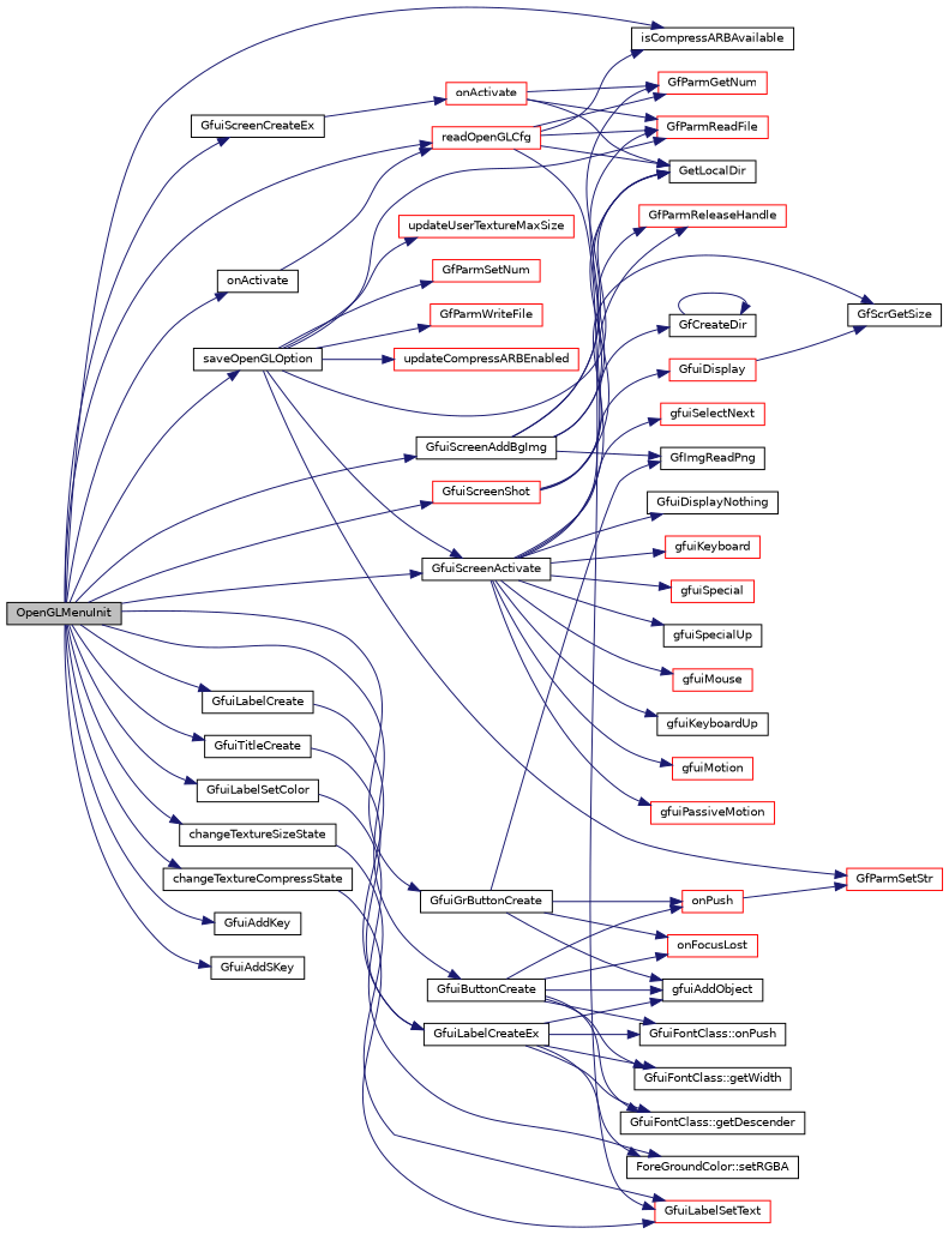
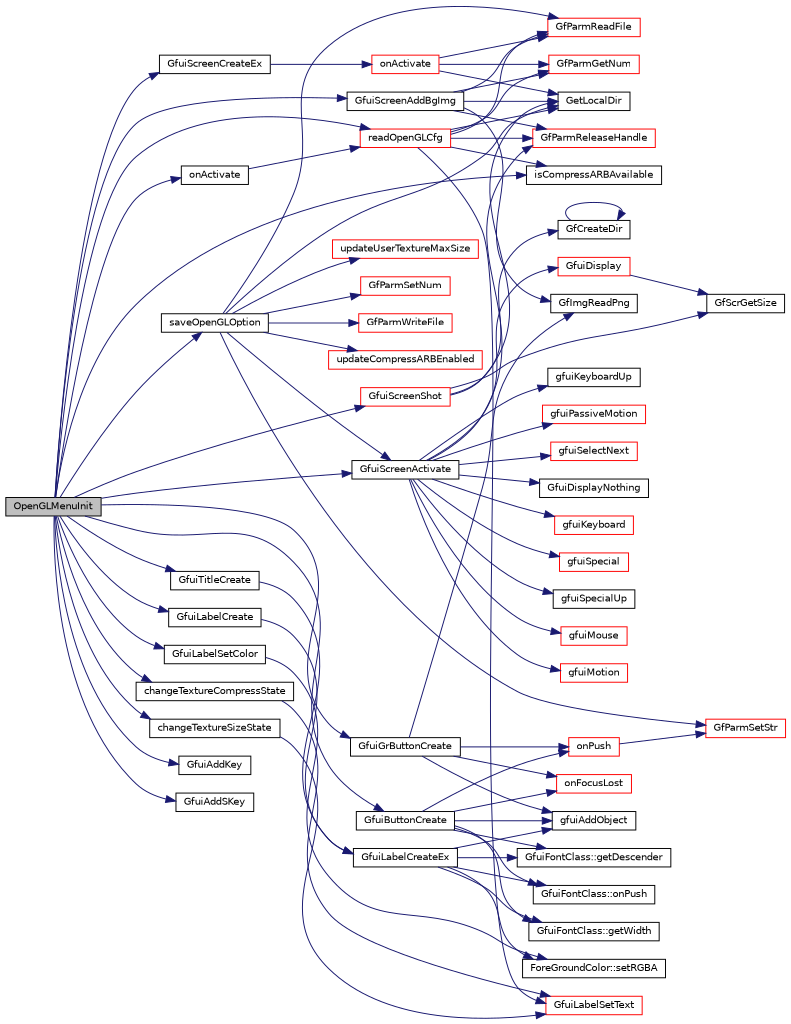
  digraph {
    rankdir=LR
    node [color=black fillcolor=white fontname=Helvetica fontsize=10 shape=record style=filled]
    edge [color=midnightblue fontname=Helvetica fontsize=10 labelfontname=Helvetica labelfontsize=10 style=solid]
    n1 [fillcolor=grey75 fontcolor=black height=0.2 label=OpenGLMenuInit width=0.4]
    n2 [height=0.2 label=GfuiScreenCreateEx width=0.4]
    n3 [height=0.2 label=onActivate width=0.4]
    n4 [color=red height=0.2 label=readOpenGLCfg width=0.4]
    n5 [height=0.2 label=isCompressARBAvailable width=0.4]
    n6 [height=0.2 label=GfuiTitleCreate width=0.4]
    n7 [height=0.2 label=GfuiScreenAddBgImg width=0.4]
    n8 [height=0.2 label=GfuiLabelCreate width=0.4]
    n9 [height=0.2 label=GfuiGrButtonCreate width=0.4]
    n10 [height=0.2 label=changeTextureCompressState width=0.4]
    n11 [height=0.2 label=GfuiLabelSetColor width=0.4]
    n12 [height=0.2 label=changeTextureSizeState width=0.4]
    n13 [height=0.2 label=GfuiButtonCreate width=0.4]
    n14 [height=0.2 label=saveOpenGLOption width=0.4]
    n15 [height=0.2 label=GfuiScreenActivate width=0.4]
    n16 [height=0.2 label=GfuiAddKey width=0.4]
    n17 [height=0.2 label=GfuiAddSKey width=0.4]
    n18 [color=red height=0.2 label=GfuiScreenShot width=0.4]
    n19 [color=red height=0.2 label=onActivate width=0.4]
    n20 [height=0.2 label=GetLocalDir width=0.4]
    n21 [color=red height=0.2 label=GfParmReadFile width=0.4]
    n22 [color=red height=0.2 label=GfParmGetNum width=0.4]
    n23 [color=red height=0.2 label=GfuiLabelSetText width=0.4]
    n24 [color=red height=0.2 label=GfParmReleaseHandle width=0.4]
    n25 [height=0.2 label=GfuiLabelCreateEx width=0.4]
    n26 [height=0.2 label=GfImgReadPng width=0.4]
    n27 [height=0.2 label=gfuiAddObject width=0.4]
    n28 [color=red height=0.2 label=onPush width=0.4]
    n29 [color=red height=0.2 label=onFocusLost width=0.4]
    n30 [height=0.2 label="ForeGroundColor::setRGBA" width=0.4]
    n31 [height=0.2 label="GfuiFontClass::getWidth" width=0.4]
    n32 [height=0.2 label="GfuiFontClass::getDescender" width=0.4]
    n33 [height=0.2 label="GfuiFontClass::onPush" width=0.4]
    n34 [color=red height=0.2 label=GfParmSetStr width=0.4]
    n35 [color=red height=0.2 label=GfParmSetNum width=0.4]
    n36 [color=red height=0.2 label=GfParmWriteFile width=0.4]
    n37 [color=red height=0.2 label=updateCompressARBEnabled width=0.4]
    n38 [color=red height=0.2 label=updateUserTextureMaxSize width=0.4]
    n39 [color=red height=0.2 label=gfuiKeyboard width=0.4]
    n40 [color=red height=0.2 label=gfuiSpecial width=0.4]
    n41 [height=0.2 label=gfuiKeyboardUp width=0.4]
    n42 [height=0.2 label=gfuiSpecialUp width=0.4]
    n43 [color=red height=0.2 label=gfuiMouse width=0.4]
    n44 [color=red height=0.2 label=gfuiMotion width=0.4]
    n45 [color=red height=0.2 label=gfuiPassiveMotion width=0.4]
    n46 [color=red height=0.2 label=gfuiSelectNext width=0.4]
    n47 [color=red height=0.2 label=GfuiDisplay width=0.4]
    n48 [height=0.2 label=GfuiDisplayNothing width=0.4]
    n49 [height=0.2 label=GfScrGetSize width=0.4]
    n50 [height=0.2 label=GfCreateDir width=0.4]
    n1 -> n2
    n1 -> n3
    n1 -> n4
    n1 -> n5
    n1 -> n6
    n1 -> n7
    n1 -> n8
    n1 -> n9
    n1 -> n10
    n1 -> n11
    n1 -> n12
    n1 -> n13
    n1 -> n14
    n1 -> n15
    n1 -> n16
    n1 -> n17
    n1 -> n18
    n2 -> n19
    n3 -> n4
    n4 -> n5
    n4 -> n20
    n4 -> n21
    n4 -> n22
    n4 -> n23
+   n4 -> n24
    n6 -> n25
    n7 -> n20
    n7 -> n21
    n7 -> n22
    n7 -> n24
    n7 -> n26
    n8 -> n25
    n9 -> n26
    n9 -> n27
    n9 -> n28
    n9 -> n29
    n10 -> n23
    n11 -> n30
    n12 -> n23
    n13 -> n27
    n13 -> n28
    n13 -> n29
    n13 -> n31
    n13 -> n32
    n13 -> n33
    n14 -> n15
    n14 -> n20
    n14 -> n21
    n14 -> n34
    n14 -> n35
    n14 -> n36
    n14 -> n37
    n14 -> n38
    n15 -> n24
    n15 -> n39
    n15 -> n40
    n15 -> n41
    n15 -> n42
    n15 -> n43
    n15 -> n44
    n15 -> n45
    n15 -> n46
    n15 -> n47
    n15 -> n48
    n18 -> n20
    n18 -> n49
    n18 -> n50
    n19 -> n20
    n19 -> n21
    n19 -> n22
    n25 -> n27
    n25 -> n30
    n25 -> n31
    n25 -> n32
    n25 -> n33
    n28 -> n34
    n47 -> n49
    n50 -> n50
  }
